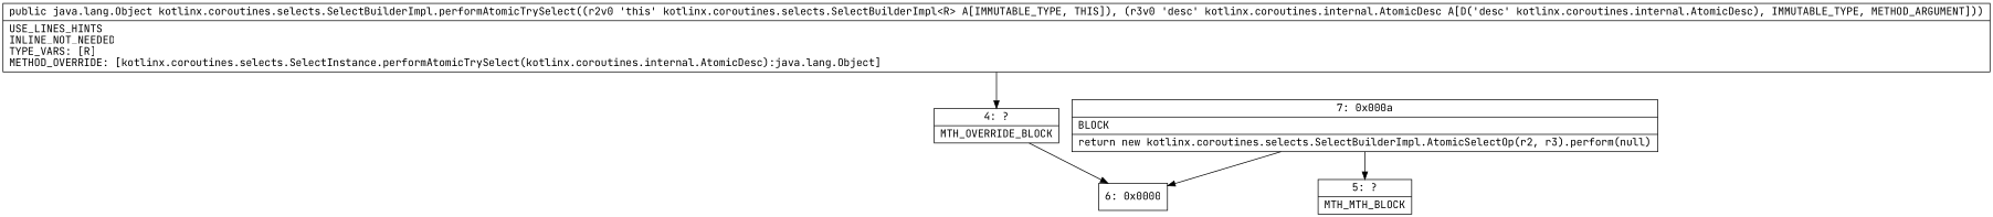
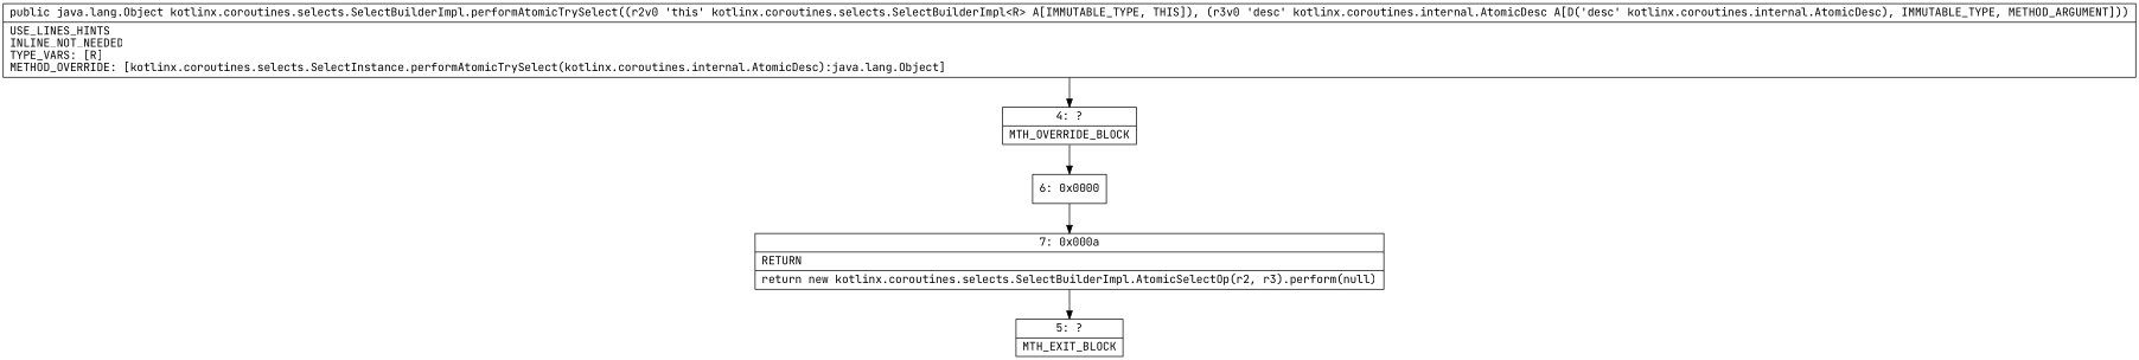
  digraph {
    fontname="JetBrains Mono"
    node [fontname="JetBrains Mono" shape=record]
    edge [fontname="JetBrains Mono"]
    n1 [label="{4\:\ ?|MTH_OVERRIDE_BLOCK\l}"]
    n2 [label="{6\:\ 0x0000}"]
-   n3 [label="{7\:\ 0x000a|BLOCK\l|return new kotlinx.coroutines.selects.SelectBuilderImpl.AtomicSelectOp(r2, r3).perform(null)\l}"]
-   n4 [label="{5\:\ ?|MTH_MTH_BLOCK\l}"]
+   n3 [label="{7\:\ 0x000a|RETURN\l|return new kotlinx.coroutines.selects.SelectBuilderImpl.AtomicSelectOp(r2, r3).perform(null)\l}"]
+   n4 [label="{5\:\ ?|MTH_EXIT_BLOCK\l}"]
    n5 [label="{public java.lang.Object kotlinx.coroutines.selects.SelectBuilderImpl.performAtomicTrySelect((r2v0 'this' kotlinx.coroutines.selects.SelectBuilderImpl\<R\> A[IMMUTABLE_TYPE, THIS]), (r3v0 'desc' kotlinx.coroutines.internal.AtomicDesc A[D('desc' kotlinx.coroutines.internal.AtomicDesc), IMMUTABLE_TYPE, METHOD_ARGUMENT]))  | USE_LINES_HINTS\lINLINE_NOT_NEEDED\lTYPE_VARS: [R]\lMETHOD_OVERRIDE: [kotlinx.coroutines.selects.SelectInstance.performAtomicTrySelect(kotlinx.coroutines.internal.AtomicDesc):java.lang.Object]\l}"]
    n1 -> n2
-   n3 -> n2
+   n2 -> n3
    n3 -> n4
    n5 -> n1
  }
